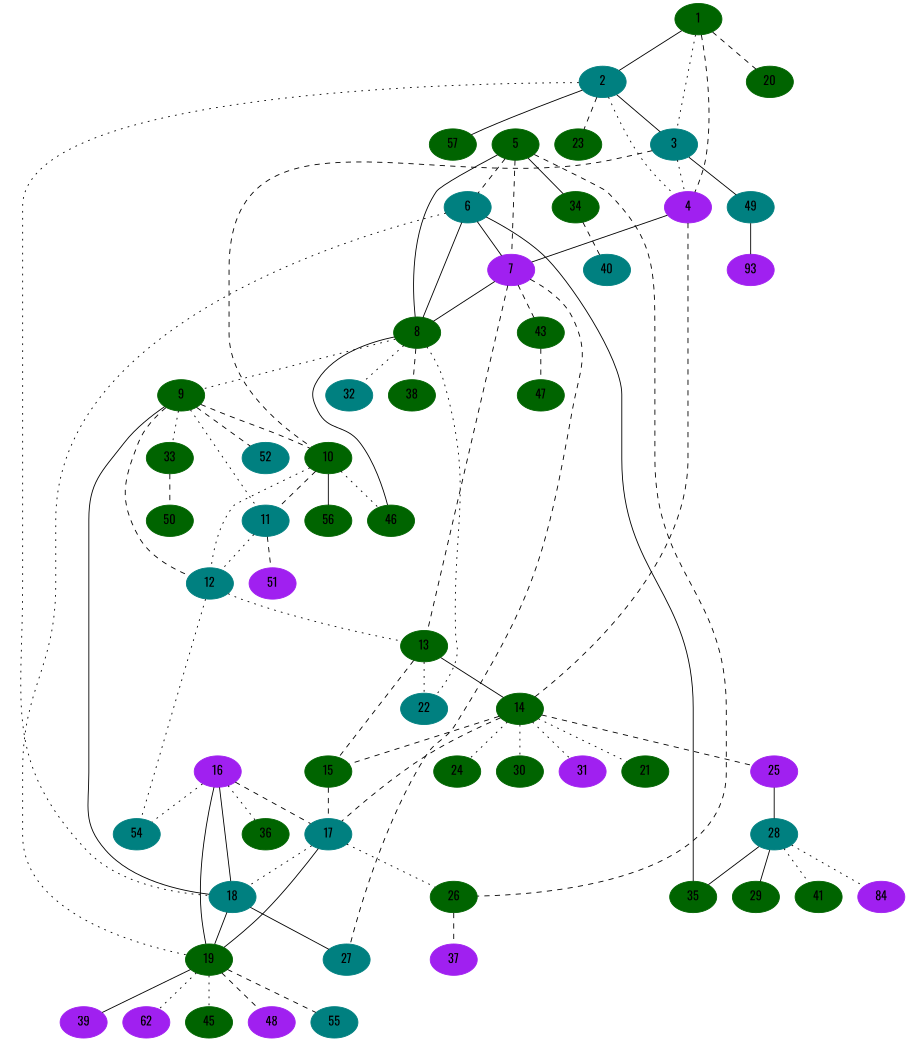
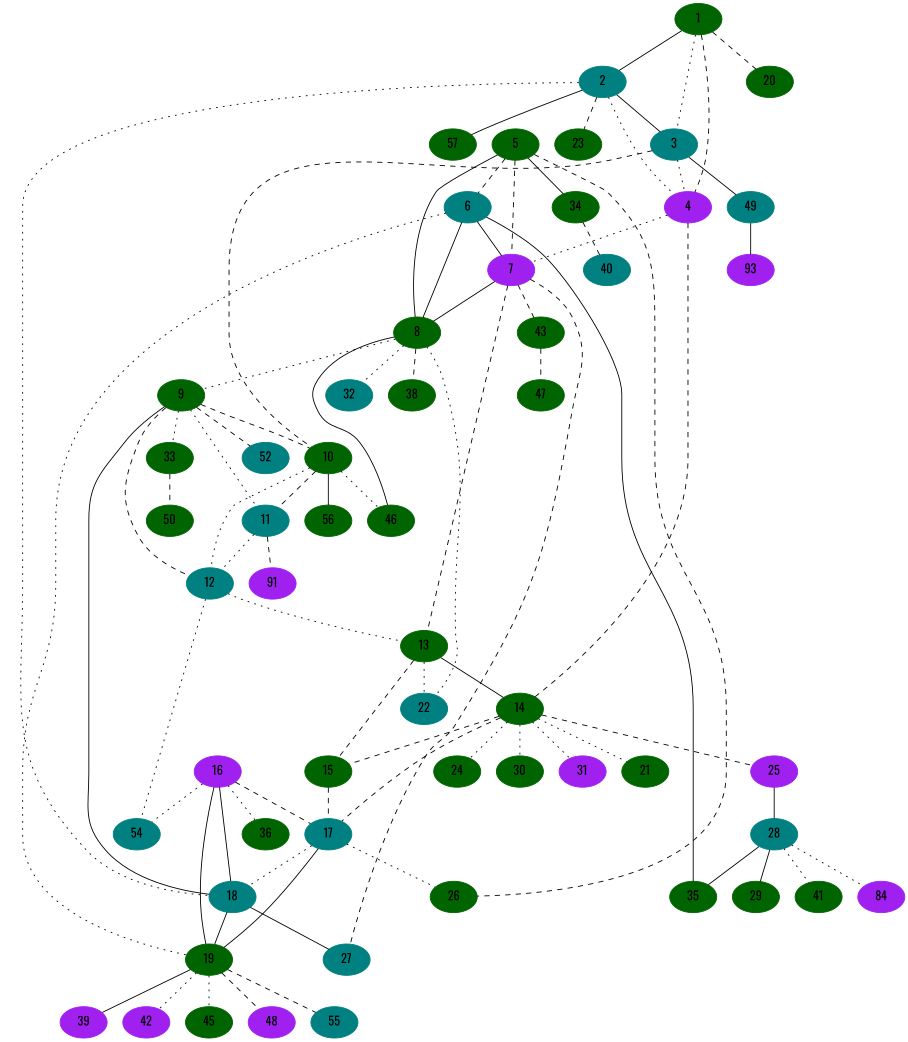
  graph {
    fontname=Oswald
    node [color=darkgreen fontname=Oswald style=filled]
    edge [fontname=Oswald style=dotted weight=1.0]
    2 [color=teal]
    1
    3 [color=teal]
    4 [color=purple]
    20
    18 [color=teal]
    23
    57
    10
    49 [color=teal]
    7 [color=purple]
    14
    19
    27 [color=teal]
    46
    11 [color=teal]
    12 [color=teal]
    56
    n19 [color=purple label=93]
    8
    13
    43
    25 [color=purple]
    15
    17 [color=teal]
    21
    24
    30
    31 [color=purple]
    28 [color=teal]
    5
    6 [color=teal]
    26
    34
    35
    9
    22 [color=teal]
    32 [color=teal]
    38
-   37 [color=purple]
    40 [color=teal]
    39 [color=purple]
-   42 [color=purple label=62]
+   42 [color=purple]
    45
    48 [color=purple]
    55 [color=teal]
    47
    33
    52 [color=teal]
-   51 [color=purple]
+   51 [color=purple label=91]
    54 [color=teal]
    50
    16 [color=purple]
    36
    29
    41
    n57 [color=purple label=84]
    2 -- 3 [style=solid]
    2 -- 4
    2 -- 18
    2 -- 23 [style=dashed]
    2 -- 57 [style=solid]
    1 -- 2 [style=solid]
    1 -- 3
    1 -- 4 [style=dashed]
    1 -- 20 [style=dashed]
    3 -- 4
    3 -- 10 [style=dashed]
    3 -- 49 [style=solid]
-   4 -- 7 [style=solid]
+   4 -- 7
    4 -- 14 [style=dashed]
    18 -- 19 [style=solid]
    18 -- 27 [style=solid]
    10 -- 46
    10 -- 11 [style=dashed]
    10 -- 12
    10 -- 56 [style=solid]
    49 -- n19 [style=solid]
    7 -- 27 [style=dashed]
    7 -- 8 [style=solid]
    7 -- 13 [style=dashed]
    7 -- 43 [style=dashed]
    14 -- 25 [style=dashed]
    14 -- 15 [style=dashed]
    14 -- 17 [style=dashed]
    14 -- 21
    14 -- 24
    14 -- 30
    14 -- 31
    19 -- 39 [style=solid]
    19 -- 42
    19 -- 45
    19 -- 48 [style=dashed]
    19 -- 55 [style=dashed]
    11 -- 12
    11 -- 51 [style=dashed]
    12 -- 13
    12 -- 54
    8 -- 46 [style=solid]
    8 -- 9
    8 -- 22
    8 -- 32
    8 -- 38 [style=dashed]
    13 -- 14 [style=solid weight=2.0]
    13 -- 15 [style=dashed weight=2.0]
    13 -- 22
    43 -- 47 [style=dashed]
    25 -- 28 [style=solid]
    15 -- 17 [style=dashed]
    17 -- 18
    17 -- 19 [style=solid]
    17 -- 26
    28 -- 35 [style=solid]
    28 -- 29 [style=solid]
    28 -- 41
    28 -- n57
    5 -- 7 [style=dashed]
    5 -- 8 [style=solid]
    5 -- 6 [style=dashed]
    5 -- 26 [style=dashed]
    5 -- 34 [style=solid]
    6 -- 7 [style=solid]
    6 -- 19
    6 -- 8 [style=solid]
    6 -- 35 [style=solid]
-   26 -- 37 [style=dashed]
    34 -- 40 [style=dashed]
    9 -- 18 [style=solid]
    9 -- 10 [style=dashed]
    9 -- 11
    9 -- 12 [style=dashed]
    9 -- 33
    9 -- 52 [style=dashed]
    33 -- 50 [style=dashed]
    16 -- 18 [style=solid]
    16 -- 19 [style=solid]
    16 -- 17 [style=dashed]
    16 -- 54
    16 -- 36
  }
